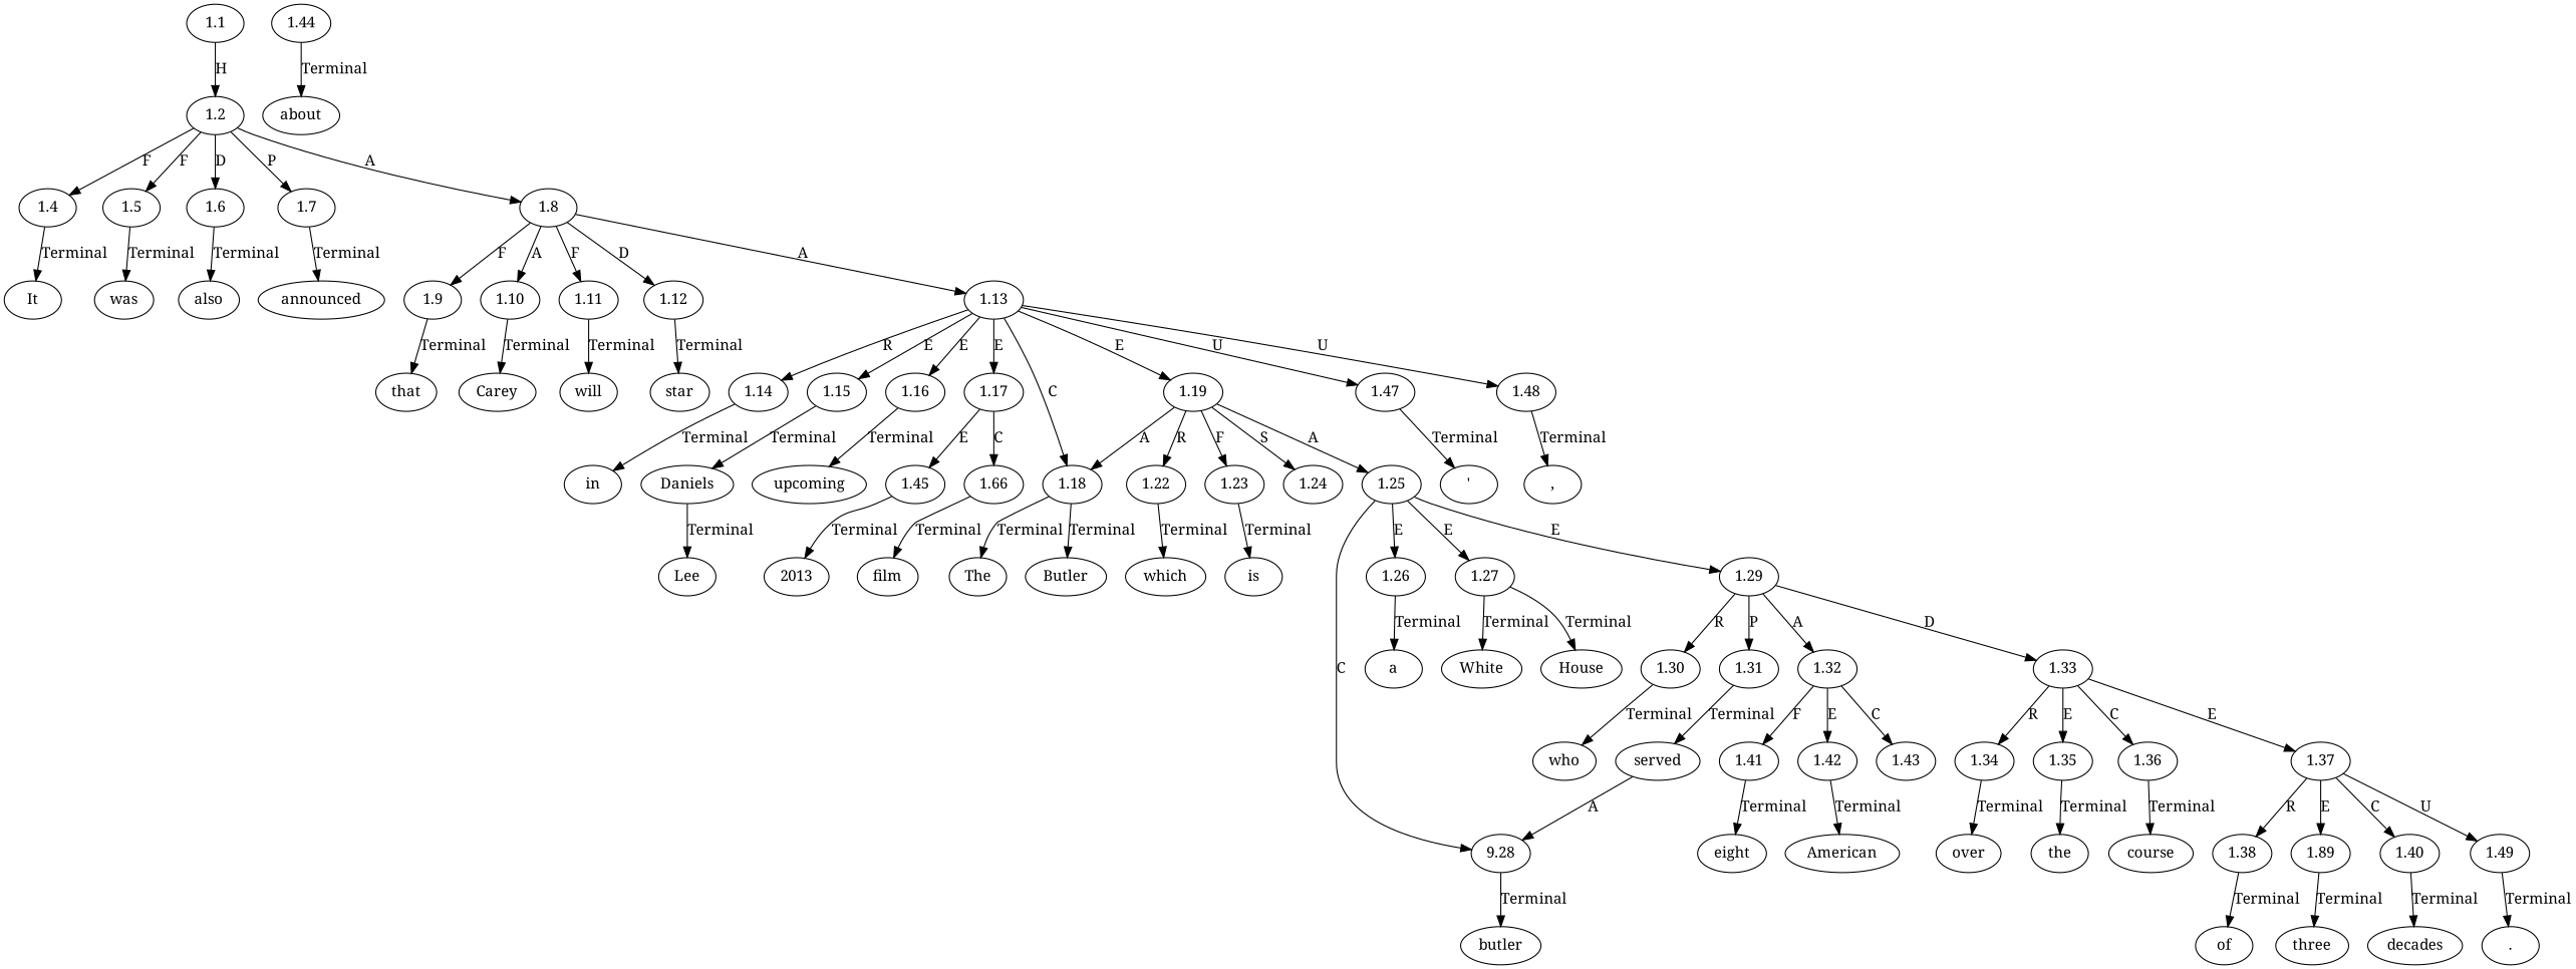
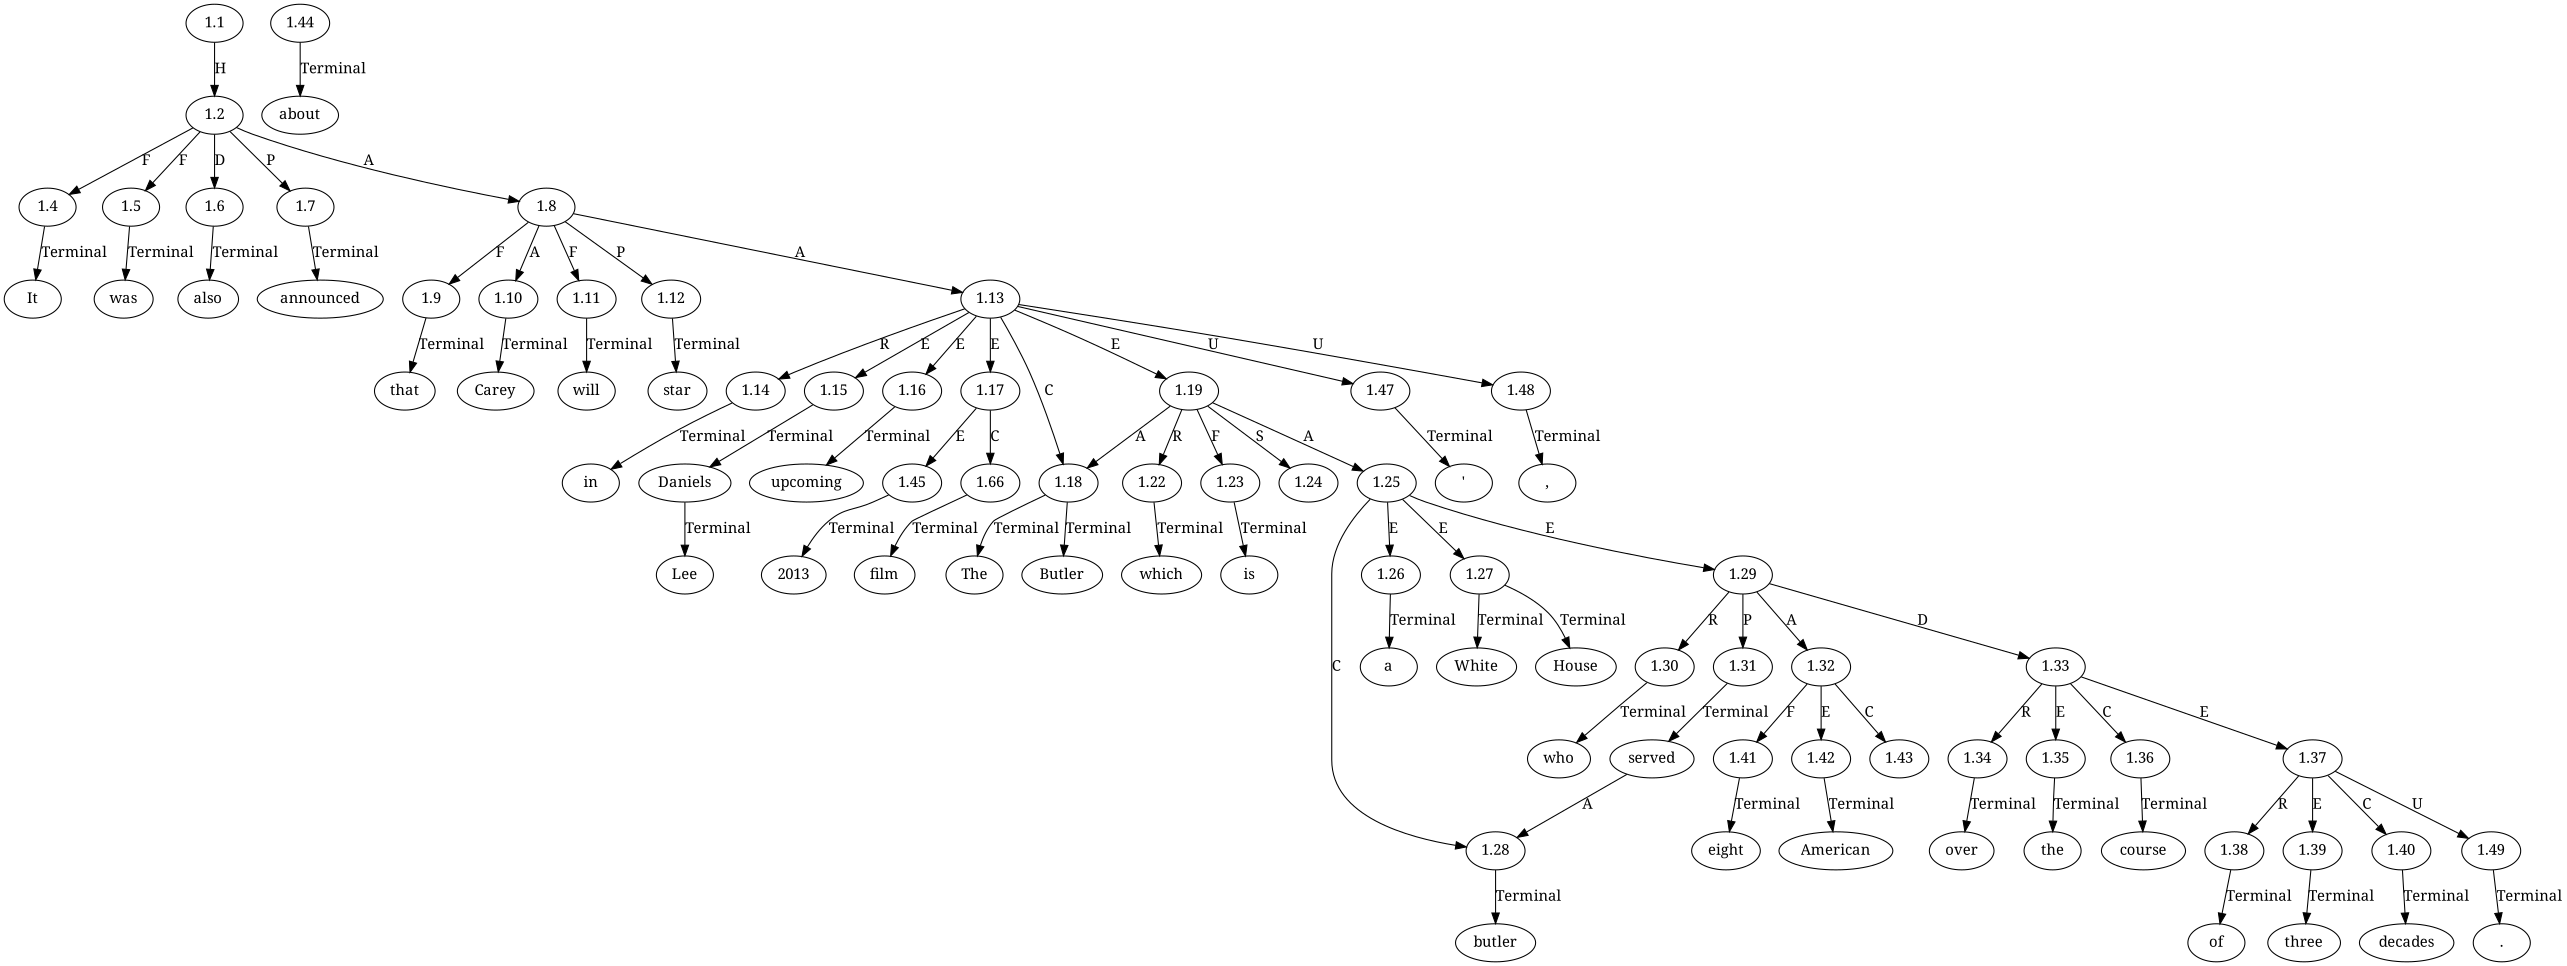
  digraph {
    fontname="Noto Serif"
    node [fontname="Noto Serif" ordering=out]
    edge [fontname="Noto Serif" ordering=out]
    n1 [label=It]
    n2 [label=Lee]
    n3 [label=Daniels]
    n4 [label="'"]
    n5 [label=upcoming]
    n6 [label=2013]
    n7 [label=film]
    n8 [label=The]
    n9 [label=Butler]
    n10 [label=","]
    n11 [label=which]
    n12 [label=was]
    n13 [label=is]
    n14 [label=about]
    n15 [label=a]
    n16 [label=White]
    n17 [label=House]
    n18 [label=butler]
    n19 [label=who]
    n20 [label=served]
-   n21 [label=9.28]
+   n21 [label=1.28]
    n22 [label=eight]
    n23 [label=American]
    n24 [label=also]
    n25 [label=over]
    n26 [label=the]
    n27 [label=course]
    n28 [label=of]
    n29 [label=three]
    n30 [label=decades]
    n31 [label="."]
    n32 [label=announced]
    n33 [label=that]
    n34 [label=Carey]
    n35 [label=will]
    n36 [label=star]
    n37 [label=in]
    n38 [label=1.1]
    n39 [label=1.2]
    n40 [label=1.4]
    n41 [label=1.5]
    n42 [label=1.6]
    n43 [label=1.7]
    n44 [label=1.8]
    n45 [label=1.9]
    n46 [label=1.10]
    n47 [label=1.11]
    n48 [label=1.12]
    n49 [label=1.13]
    n50 [label=1.14]
    n51 [label=1.15]
    n52 [label=1.16]
    n53 [label=1.17]
    n54 [label=1.18]
    n55 [label=1.19]
    n56 [label=1.47]
    n57 [label=1.48]
    n58 [label=1.45]
    n59 [label=1.66]
    n60 [label=1.22]
    n61 [label=1.23]
    n62 [label=1.24]
    n63 [label=1.25]
    n64 [label=1.26]
    n65 [label=1.27]
    n66 [label=1.29]
    n67 [label=1.44]
    n68 [label=1.30]
    n69 [label=1.31]
    n70 [label=1.32]
    n71 [label=1.33]
    n72 [label=1.41]
    n73 [label=1.42]
    n74 [label=1.43]
    n75 [label=1.34]
    n76 [label=1.35]
    n77 [label=1.36]
    n78 [label=1.37]
    n79 [label=1.38]
-   n80 [label=1.89]
+   n80 [label=1.39]
    n81 [label=1.40]
    n82 [label=1.49]
    n3 -> n2 [label=Terminal]
    n20 -> n21 [label=A]
    n21 -> n18 [label=Terminal]
    n38 -> n39 [label=H]
    n39 -> n40 [label=F]
    n39 -> n41 [label=F]
    n39 -> n42 [label=D]
    n39 -> n43 [label=P]
    n39 -> n44 [label=A]
    n40 -> n1 [label=Terminal]
    n41 -> n12 [label=Terminal]
    n42 -> n24 [label=Terminal]
    n43 -> n32 [label=Terminal]
    n44 -> n45 [label=F]
    n44 -> n46 [label=A]
    n44 -> n47 [label=F]
-   n44 -> n48 [label=D]
+   n44 -> n48 [label=P]
    n44 -> n49 [label=A]
    n45 -> n33 [label=Terminal]
    n46 -> n34 [label=Terminal]
    n47 -> n35 [label=Terminal]
    n48 -> n36 [label=Terminal]
    n49 -> n50 [label=R]
    n49 -> n51 [label=E]
    n49 -> n52 [label=E]
    n49 -> n53 [label=E]
    n49 -> n54 [label=C]
    n49 -> n55 [label=E]
    n49 -> n56 [label=U]
    n49 -> n57 [label=U]
    n50 -> n37 [label=Terminal]
    n51 -> n3 [label=Terminal]
    n52 -> n5 [label=Terminal]
    n53 -> n58 [label=E]
    n53 -> n59 [label=C]
    n54 -> n8 [label=Terminal]
    n54 -> n9 [label=Terminal]
    n55 -> n54 [label=A]
    n55 -> n60 [label=R]
    n55 -> n61 [label=F]
    n55 -> n62 [label=S]
    n55 -> n63 [label=A]
    n56 -> n4 [label=Terminal]
    n57 -> n10 [label=Terminal]
    n58 -> n6 [label=Terminal]
    n59 -> n7 [label=Terminal]
    n60 -> n11 [label=Terminal]
    n61 -> n13 [label=Terminal]
    n63 -> n21 [label=C]
    n63 -> n64 [label=E]
    n63 -> n65 [label=E]
    n63 -> n66 [label=E]
    n64 -> n15 [label=Terminal]
    n65 -> n16 [label=Terminal]
    n65 -> n17 [label=Terminal]
    n66 -> n68 [label=R]
    n66 -> n69 [label=P]
    n66 -> n70 [label=A]
    n66 -> n71 [label=D]
    n67 -> n14 [label=Terminal]
    n68 -> n19 [label=Terminal]
    n69 -> n20 [label=Terminal]
    n70 -> n72 [label=F]
    n70 -> n73 [label=E]
    n70 -> n74 [label=C]
    n71 -> n75 [label=R]
    n71 -> n76 [label=E]
    n71 -> n77 [label=C]
    n71 -> n78 [label=E]
    n72 -> n22 [label=Terminal]
    n73 -> n23 [label=Terminal]
    n75 -> n25 [label=Terminal]
    n76 -> n26 [label=Terminal]
    n77 -> n27 [label=Terminal]
    n78 -> n79 [label=R]
    n78 -> n80 [label=E]
    n78 -> n81 [label=C]
    n78 -> n82 [label=U]
    n79 -> n28 [label=Terminal]
    n80 -> n29 [label=Terminal]
    n81 -> n30 [label=Terminal]
    n82 -> n31 [label=Terminal]
  }
